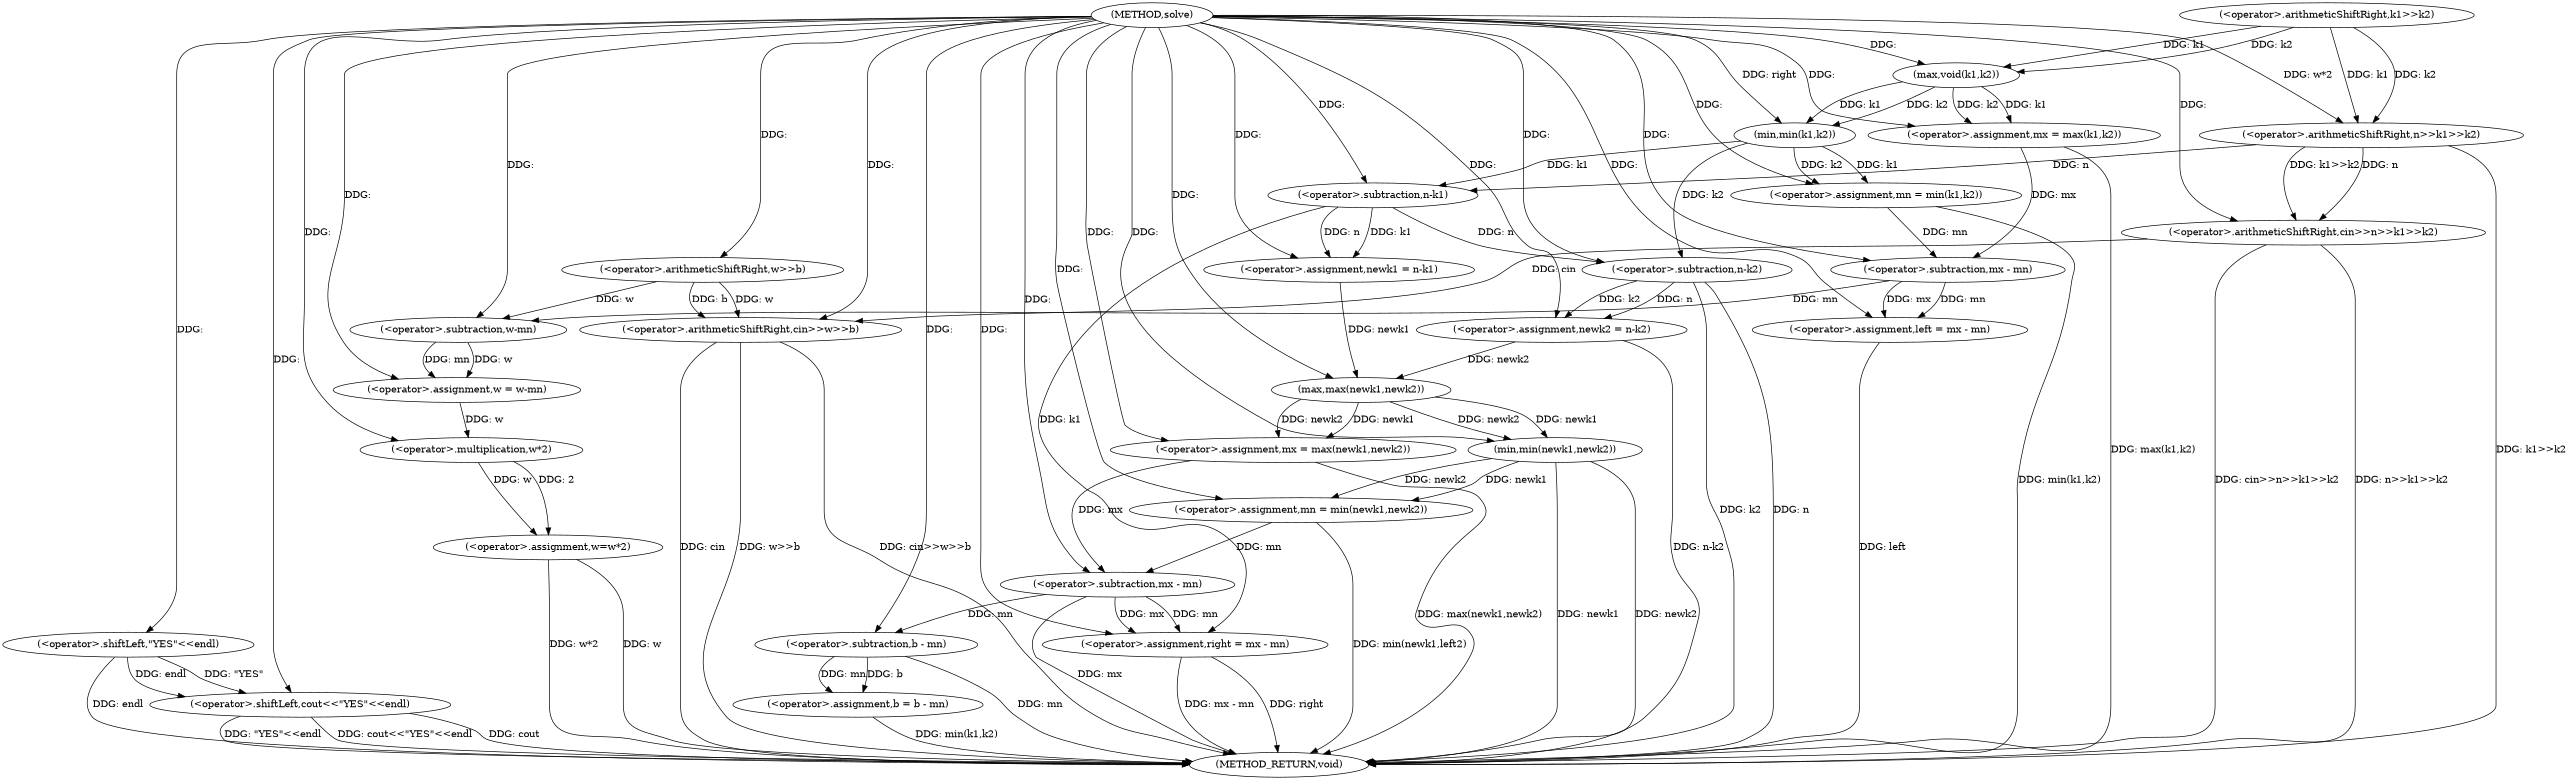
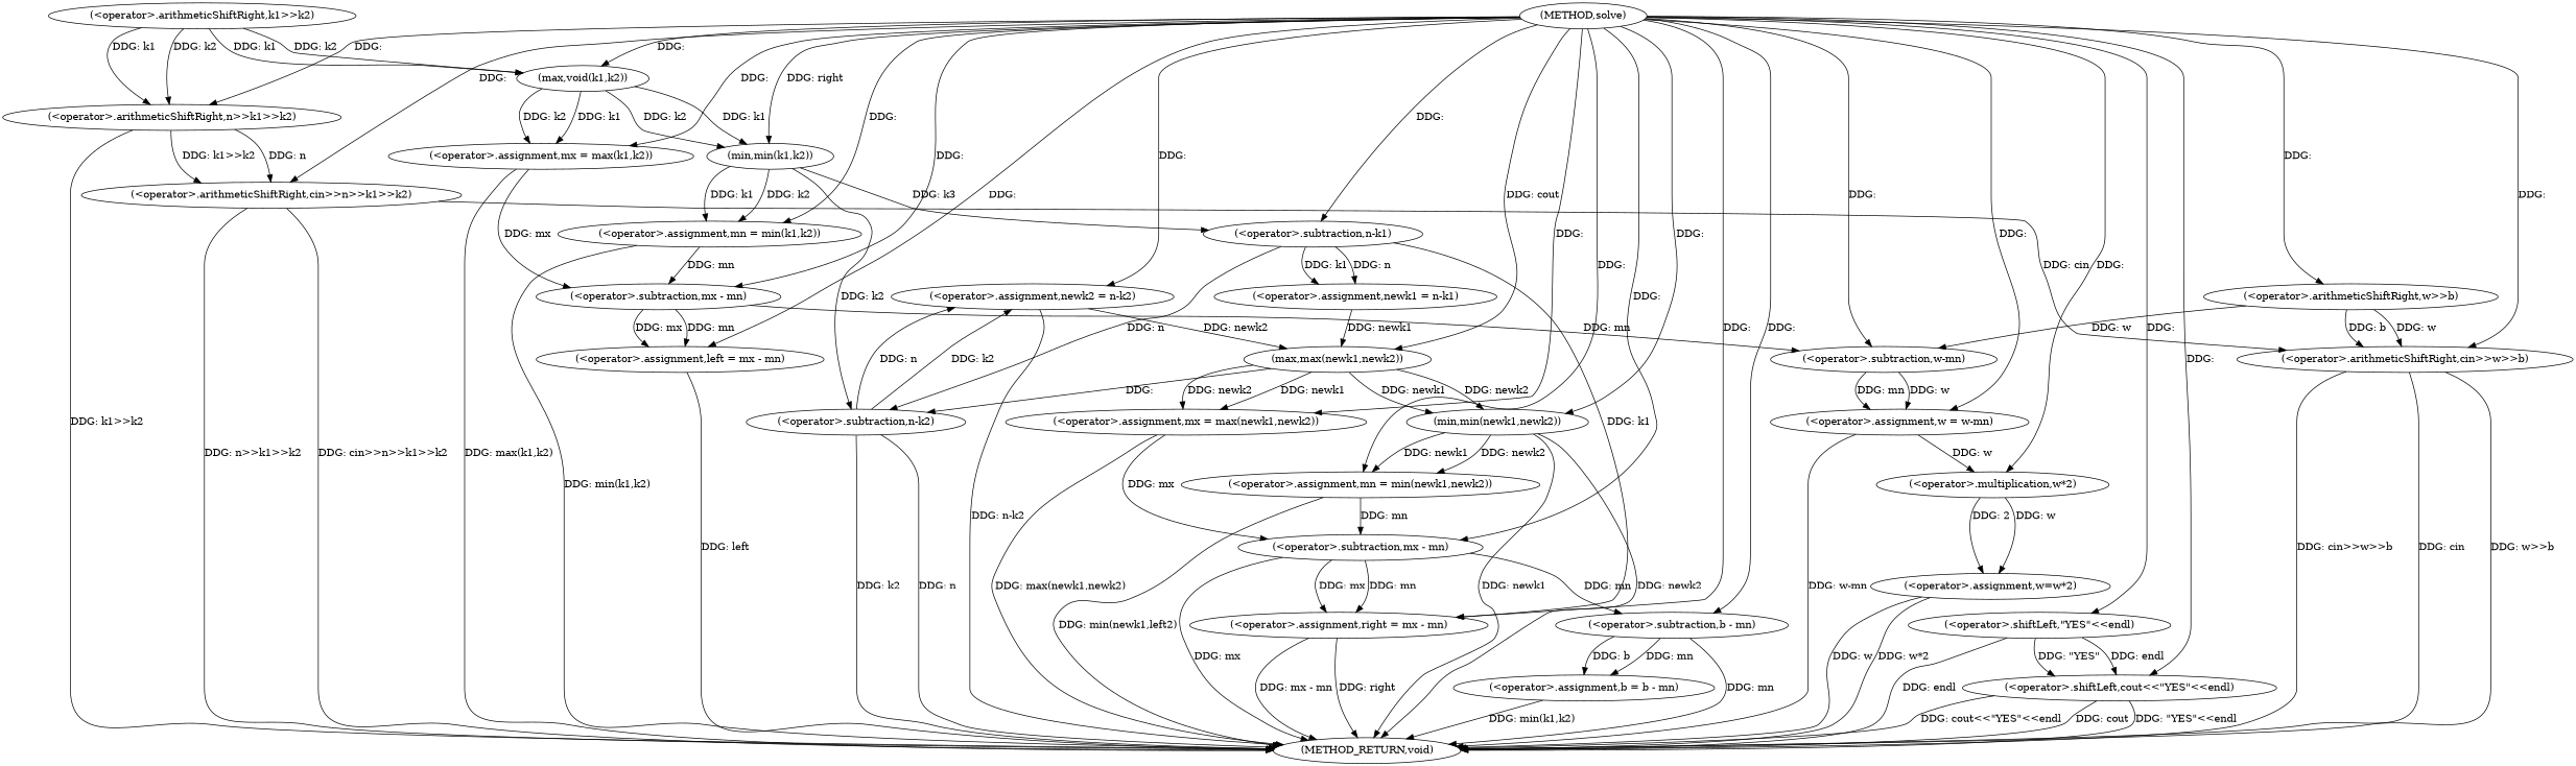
  digraph {
    n1 [label="(METHOD,solve)"]
    n2 [label="(<operator>.arithmeticShiftRight,cin>>n>>k1>>k2)"]
    n3 [label="(<operator>.arithmeticShiftRight,cin>>w>>b)"]
    n4 [label="(<operator>.assignment,mx = max(k1,k2))"]
    n5 [label="(<operator>.assignment,mn = min(k1,k2))"]
    n6 [label="(<operator>.assignment,left = mx - mn)"]
    n7 [label="(<operator>.assignment,w = w-mn)"]
    n8 [label="(<operator>.assignment,newk1 = n-k1)"]
    n9 [label="(<operator>.assignment,newk2 = n-k2)"]
    n10 [label="(<operator>.assignment,mx = max(newk1,newk2))"]
    n11 [label="(<operator>.assignment,mn = min(newk1,newk2))"]
    n12 [label="(<operator>.assignment,right = mx - mn)"]
    n13 [label="(<operator>.shiftLeft,cout<<\"YES\"<<endl)"]
    n14 [label="(<operator>.arithmeticShiftRight,n>>k1>>k2)"]
    n15 [label="(<operator>.arithmeticShiftRight,w>>b)"]
    n16 [label="(max,void(k1,k2))"]
    n17 [label="(min,min(k1,k2))"]
    n18 [label="(<operator>.subtraction,mx - mn)"]
    n19 [label="(<operator>.subtraction,w-mn)"]
    n20 [label="(<operator>.multiplication,w*2)"]
    n21 [label="(<operator>.subtraction,n-k1)"]
    n22 [label="(<operator>.subtraction,n-k2)"]
    n23 [label="(max,max(newk1,newk2))"]
    n24 [label="(min,min(newk1,newk2))"]
    n25 [label="(<operator>.subtraction,mx - mn)"]
    n26 [label="(<operator>.subtraction,b - mn)"]
    n27 [label="(<operator>.shiftLeft,\"YES\"<<endl)"]
    n28 [label="(METHOD_RETURN,void)"]
    n29 [label="(<operator>.assignment,w=w*2)"]
    n30 [label="(<operator>.assignment,b = b - mn)"]
    n31 [label="(<operator>.arithmeticShiftRight,k1>>k2)"]
    n1 -> n2 [label="DDG: "]
    n1 -> n3 [label="DDG: "]
    n1 -> n4 [label="DDG: "]
    n1 -> n5 [label="DDG: "]
    n1 -> n6 [label="DDG: "]
    n1 -> n7 [label="DDG: "]
-   n1 -> n8 [label="DDG: "]
    n1 -> n9 [label="DDG: "]
    n1 -> n10 [label="DDG: "]
    n1 -> n11 [label="DDG: "]
    n1 -> n12 [label="DDG: "]
    n1 -> n13 [label="DDG: "]
-   n1 -> n14 [label="DDG: w*2"]
+   n1 -> n14 [label="DDG: "]
    n1 -> n15 [label="DDG: "]
    n1 -> n16 [label="DDG: "]
    n1 -> n17 [label="DDG: right"]
    n1 -> n18 [label="DDG: "]
    n1 -> n19 [label="DDG: "]
    n1 -> n20 [label="DDG: "]
    n1 -> n21 [label="DDG: "]
-   n1 -> n22 [label="DDG: "]
-   n1 -> n23 [label="DDG: "]
+   n23 -> n22 [label="DDG: "]
+   n1 -> n23 [label="DDG: cout"]
    n1 -> n24 [label="DDG: "]
    n1 -> n25 [label="DDG: "]
    n1 -> n26 [label="DDG: "]
    n1 -> n27 [label="DDG: "]
    n2 -> n3 [label="DDG: cin"]
    n2 -> n28 [label="DDG: n>>k1>>k2"]
    n2 -> n28 [label="DDG: cin>>n>>k1>>k2"]
    n3 -> n28 [label="DDG: cin"]
    n3 -> n28 [label="DDG: w>>b"]
    n3 -> n28 [label="DDG: cin>>w>>b"]
    n4 -> n18 [label="DDG: mx"]
    n4 -> n28 [label="DDG: max(k1,k2)"]
    n5 -> n18 [label="DDG: mn"]
    n5 -> n28 [label="DDG: min(k1,k2)"]
    n6 -> n28 [label="DDG: left"]
    n7 -> n20 [label="DDG: w"]
+   n7 -> n28 [label="DDG: w-mn"]
    n8 -> n23 [label="DDG: newk1"]
    n9 -> n23 [label="DDG: newk2"]
    n9 -> n28 [label="DDG: n-k2"]
    n10 -> n25 [label="DDG: mx"]
    n10 -> n28 [label="DDG: max(newk1,newk2)"]
    n11 -> n25 [label="DDG: mn"]
    n11 -> n28 [label="DDG: min(newk1,left2)"]
    n12 -> n28 [label="DDG: right"]
    n12 -> n28 [label="DDG: mx - mn"]
    n13 -> n28 [label="DDG: \"YES\"<<endl"]
    n13 -> n28 [label="DDG: cout<<\"YES\"<<endl"]
    n13 -> n28 [label="DDG: cout"]
    n14 -> n2 [label="DDG: k1>>k2"]
    n14 -> n2 [label="DDG: n"]
-   n14 -> n21 [label="DDG: n"]
    n14 -> n28 [label="DDG: k1>>k2"]
    n15 -> n3 [label="DDG: w"]
    n15 -> n3 [label="DDG: b"]
    n15 -> n19 [label="DDG: w"]
    n16 -> n4 [label="DDG: k2"]
    n16 -> n4 [label="DDG: k1"]
    n16 -> n17 [label="DDG: k1"]
    n16 -> n17 [label="DDG: k2"]
    n17 -> n5 [label="DDG: k1"]
    n17 -> n5 [label="DDG: k2"]
-   n17 -> n21 [label="DDG: k1"]
+   n17 -> n21 [label="DDG: k3"]
    n17 -> n22 [label="DDG: k2"]
    n18 -> n6 [label="DDG: mn"]
    n18 -> n6 [label="DDG: mx"]
    n18 -> n19 [label="DDG: mn"]
    n19 -> n7 [label="DDG: w"]
    n19 -> n7 [label="DDG: mn"]
    n20 -> n29 [label="DDG: w"]
    n20 -> n29 [label="DDG: 2"]
    n21 -> n8 [label="DDG: k1"]
    n21 -> n8 [label="DDG: n"]
    n21 -> n12 [label="DDG: k1"]
    n21 -> n22 [label="DDG: n"]
    n22 -> n9 [label="DDG: k2"]
    n22 -> n9 [label="DDG: n"]
    n22 -> n28 [label="DDG: n"]
    n22 -> n28 [label="DDG: k2"]
    n23 -> n10 [label="DDG: newk1"]
    n23 -> n10 [label="DDG: newk2"]
    n23 -> n24 [label="DDG: newk1"]
    n23 -> n24 [label="DDG: newk2"]
    n24 -> n11 [label="DDG: newk1"]
    n24 -> n11 [label="DDG: newk2"]
    n24 -> n28 [label="DDG: newk1"]
    n24 -> n28 [label="DDG: newk2"]
    n25 -> n12 [label="DDG: mx"]
    n25 -> n12 [label="DDG: mn"]
    n25 -> n26 [label="DDG: mn"]
    n25 -> n28 [label="DDG: mx"]
    n26 -> n28 [label="DDG: mn"]
    n26 -> n30 [label="DDG: mn"]
    n26 -> n30 [label="DDG: b"]
    n27 -> n13 [label="DDG: endl"]
    n27 -> n13 [label="DDG: \"YES\""]
    n27 -> n28 [label="DDG: endl"]
    n29 -> n28 [label="DDG: w"]
    n29 -> n28 [label="DDG: w*2"]
    n30 -> n28 [label="DDG: min(k1,k2)"]
    n31 -> n14 [label="DDG: k1"]
    n31 -> n14 [label="DDG: k2"]
    n31 -> n16 [label="DDG: k1"]
    n31 -> n16 [label="DDG: k2"]
  }
